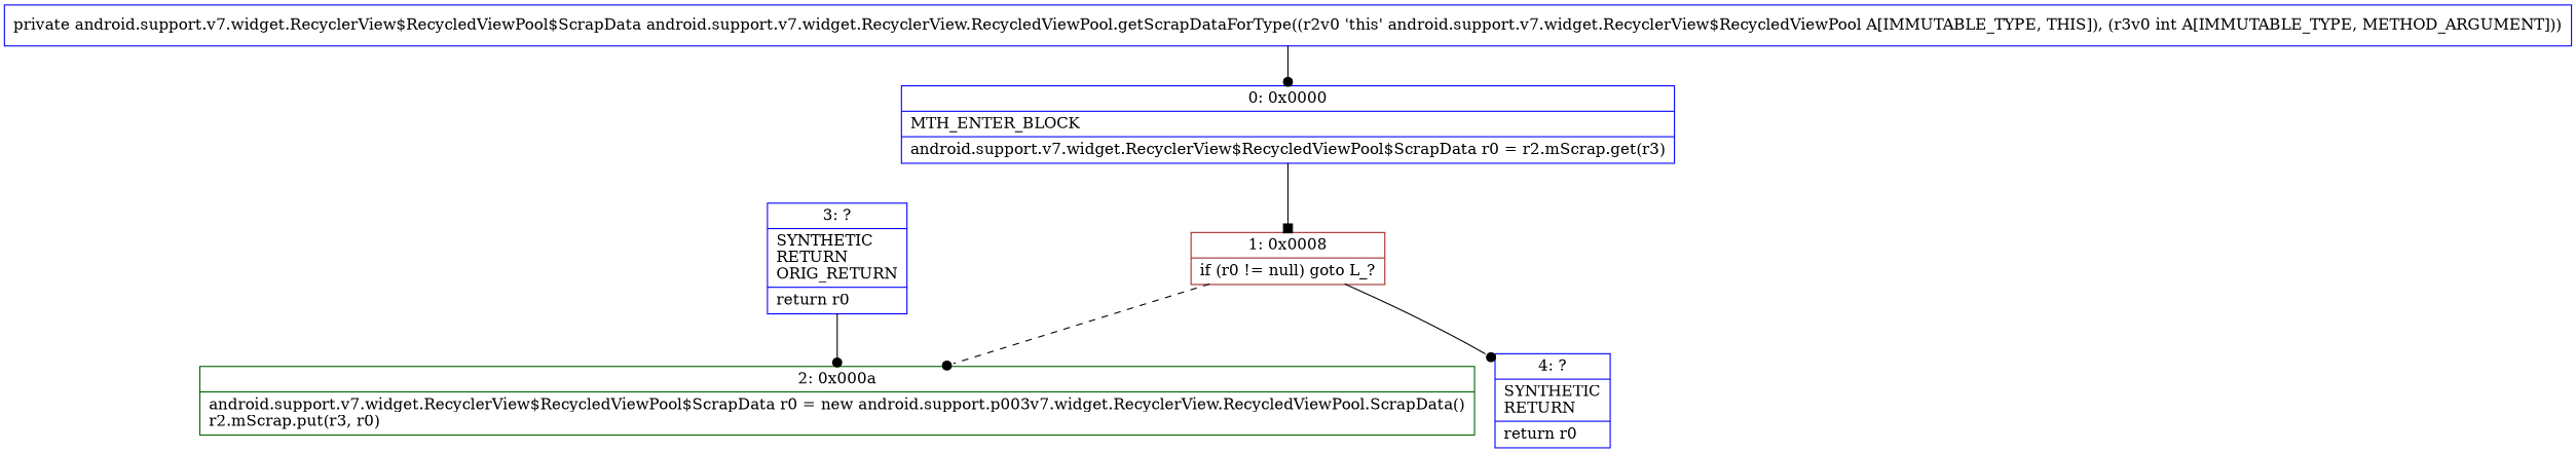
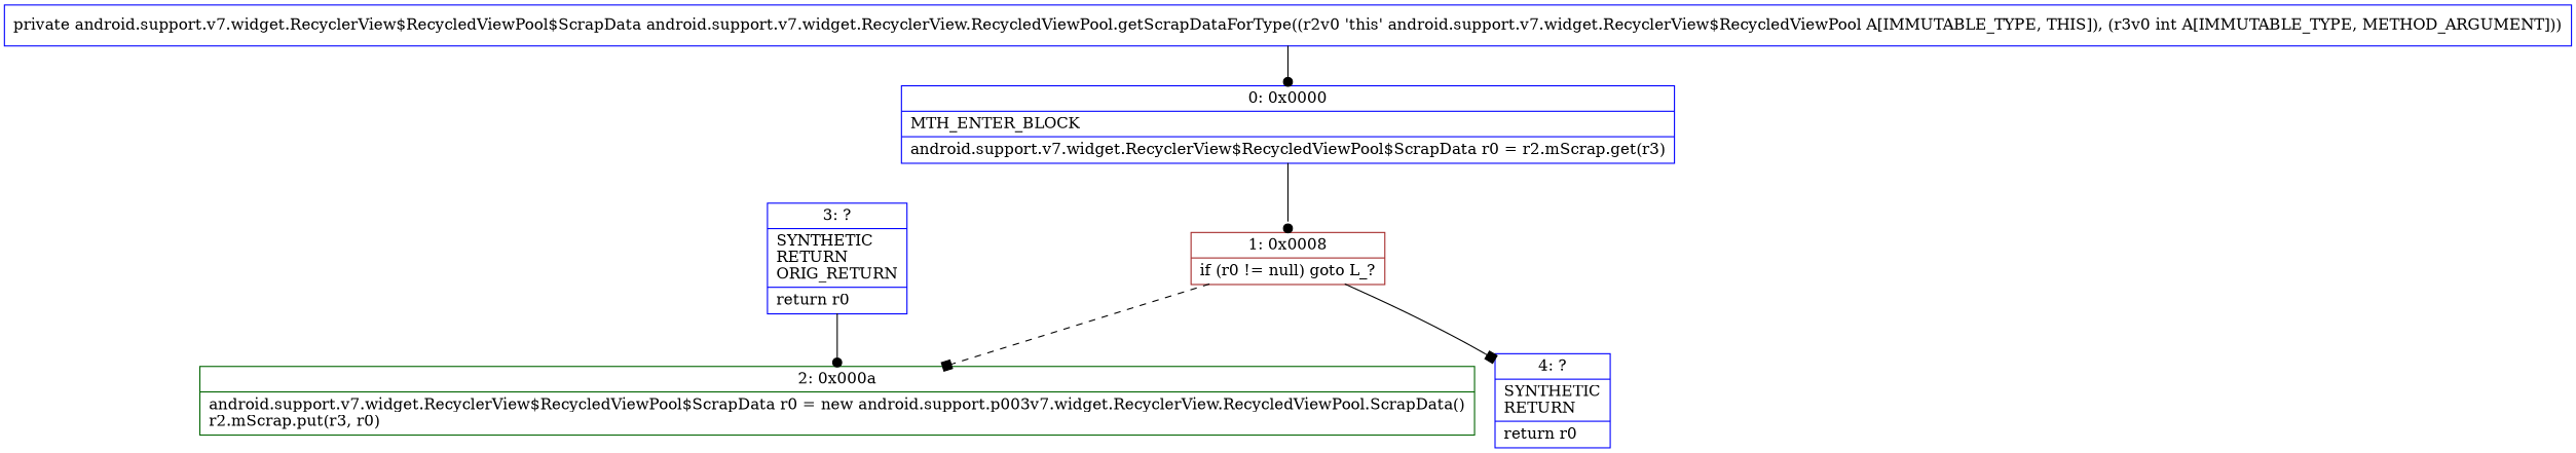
  digraph {
    node [color=blue shape=record]
    edge [arrowhead=box]
    n1 [label="{0\:\ 0x0000|MTH_ENTER_BLOCK\l|android.support.v7.widget.RecyclerView$RecycledViewPool$ScrapData r0 = r2.mScrap.get(r3)\l}"]
    n2 [color=brown label="{1\:\ 0x0008|if (r0 != null) goto L_?\l}"]
    n3 [color=darkgreen label="{2\:\ 0x000a|android.support.v7.widget.RecyclerView$RecycledViewPool$ScrapData r0 = new android.support.p003v7.widget.RecyclerView.RecycledViewPool.ScrapData()\lr2.mScrap.put(r3, r0)\l}"]
    n4 [label="{4\:\ ?|SYNTHETIC\lRETURN\l|return r0\l}"]
    n5 [label="{3\:\ ?|SYNTHETIC\lRETURN\lORIG_RETURN\l|return r0\l}"]
    n6 [label="{private android.support.v7.widget.RecyclerView$RecycledViewPool$ScrapData android.support.v7.widget.RecyclerView.RecycledViewPool.getScrapDataForType((r2v0 'this' android.support.v7.widget.RecyclerView$RecycledViewPool A[IMMUTABLE_TYPE, THIS]), (r3v0 int A[IMMUTABLE_TYPE, METHOD_ARGUMENT])) }"]
-   n1 -> n2
-   n2 -> n3 [arrowhead=dot style=dashed]
-   n2 -> n4 [arrowhead=dot]
+   n1 -> n2 [arrowhead=dot]
+   n2 -> n3 [style=dashed]
+   n2 -> n4
    n5 -> n3 [arrowhead=dot]
    n6 -> n1 [arrowhead=dot]
  }
